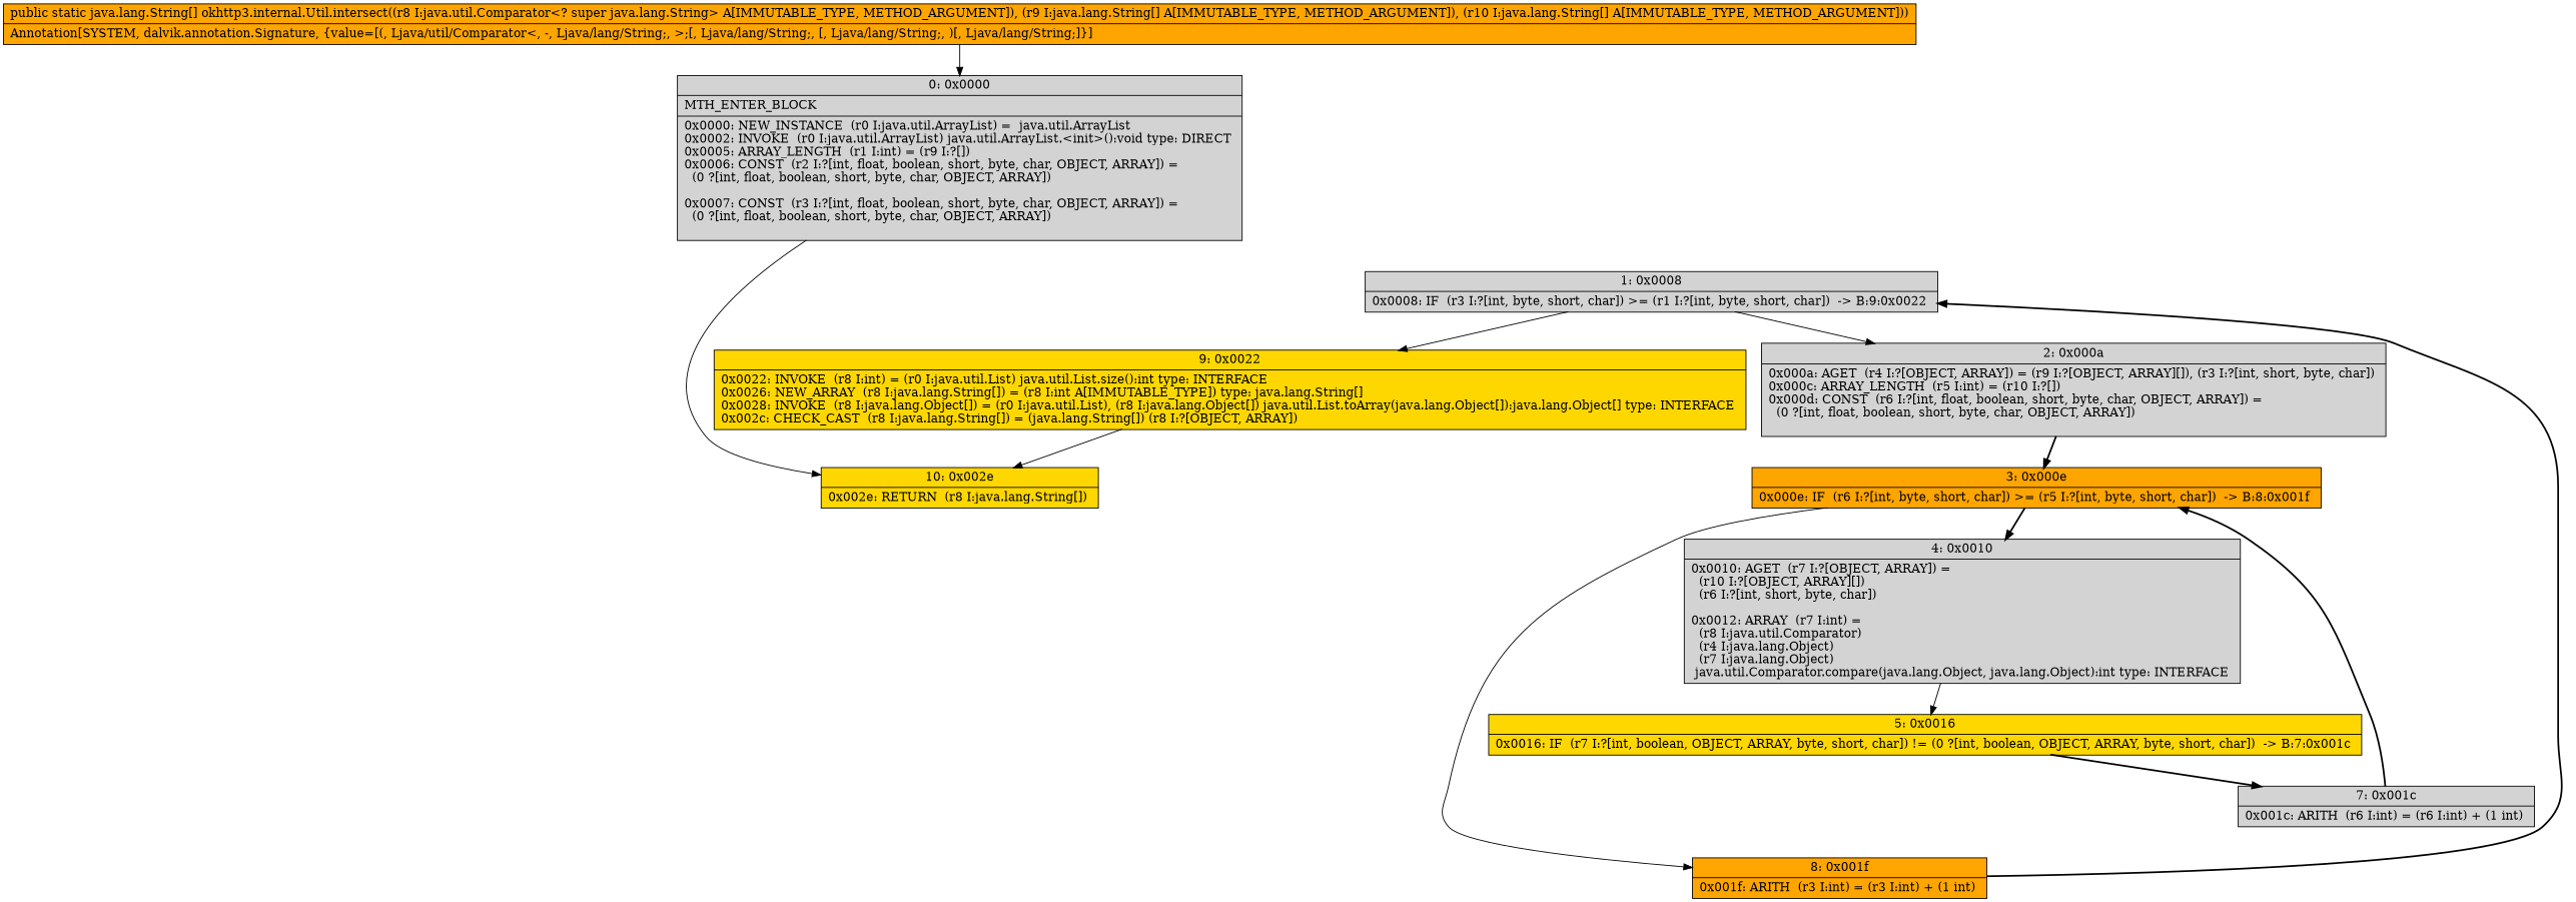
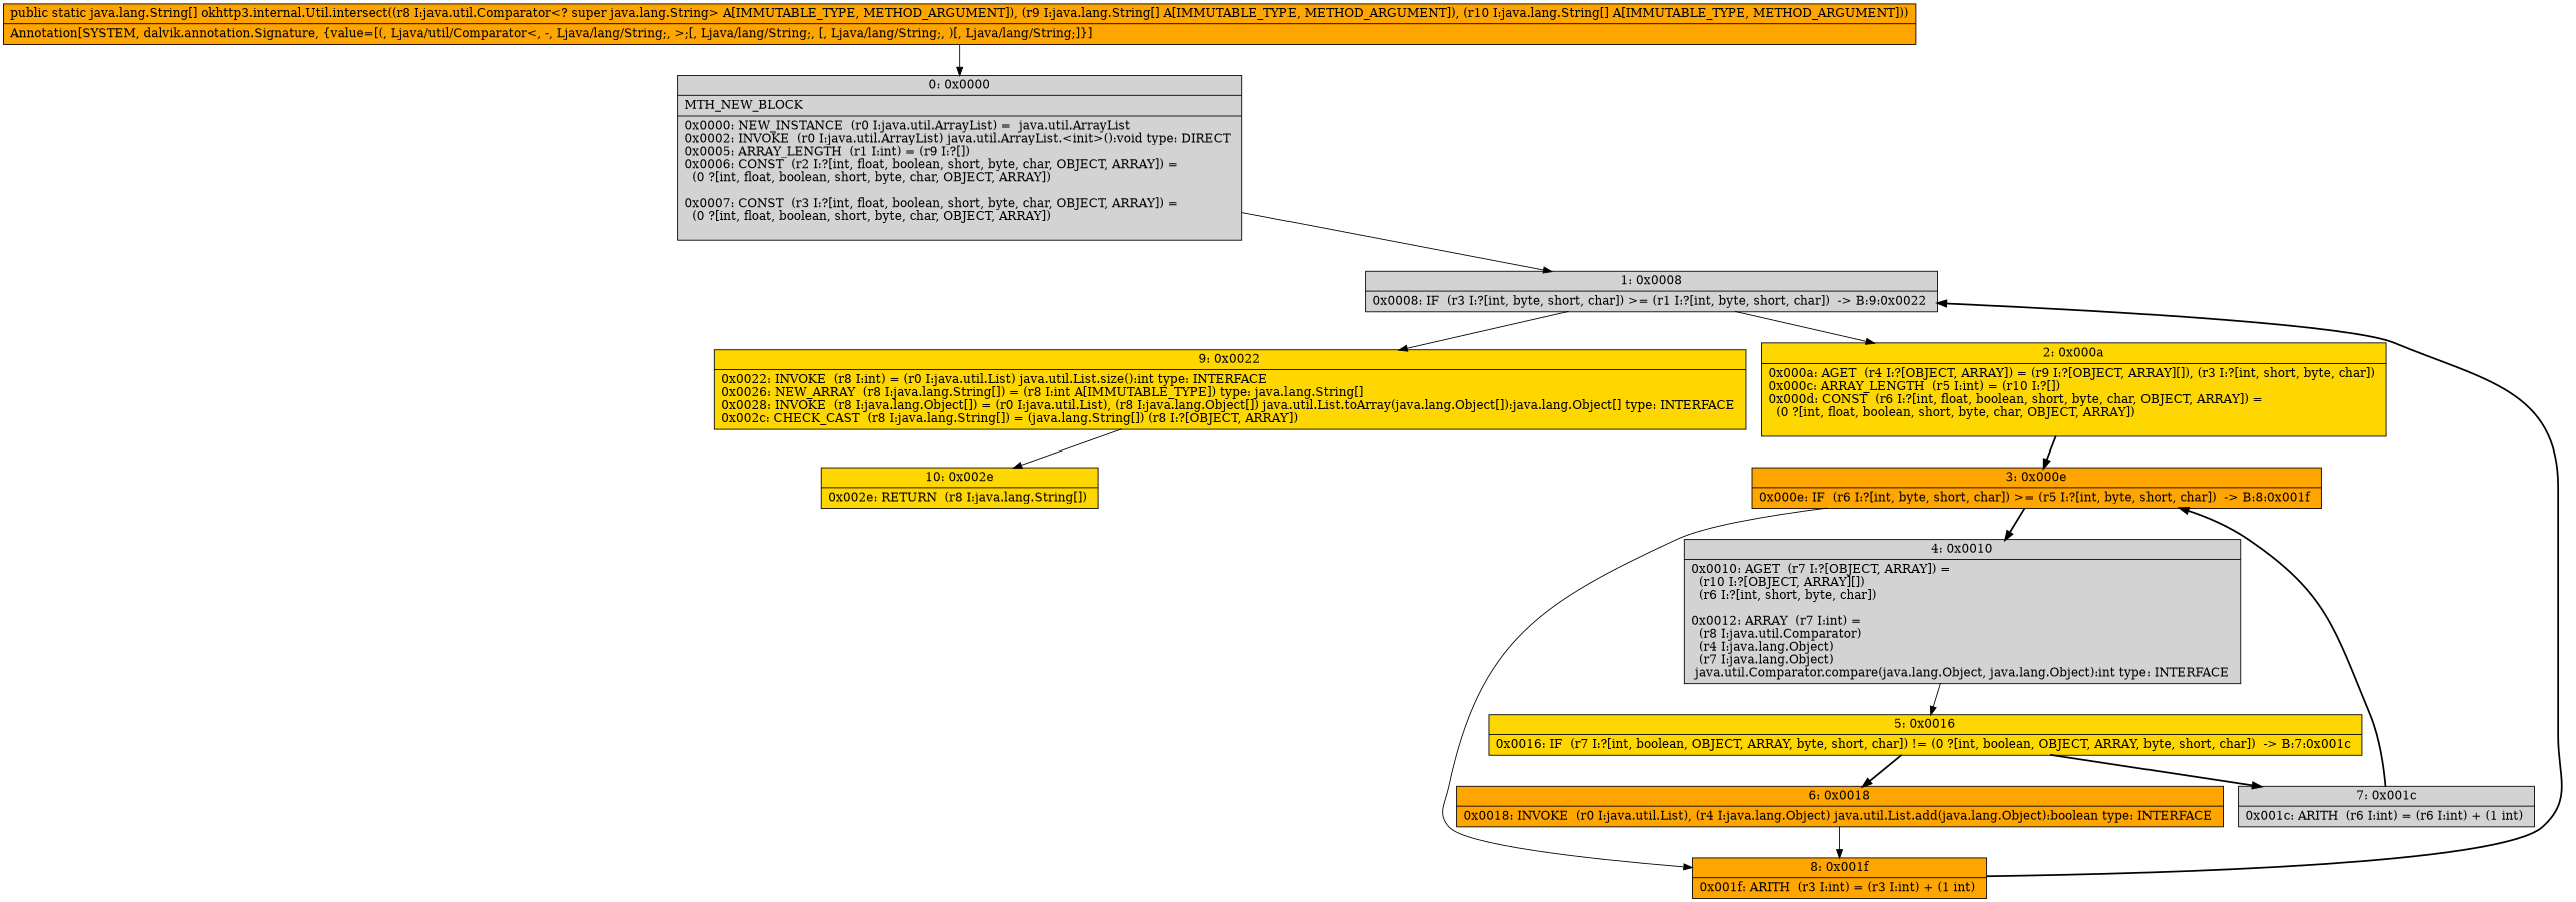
  digraph {
    node [fillcolor=lightgrey shape=record style=filled]
    edge [style=solid]
-   n1 [label="{0\:\ 0x0000|MTH_ENTER_BLOCK\l|0x0000: NEW_INSTANCE  (r0 I:java.util.ArrayList) =  java.util.ArrayList \l0x0002: INVOKE  (r0 I:java.util.ArrayList) java.util.ArrayList.\<init\>():void type: DIRECT \l0x0005: ARRAY_LENGTH  (r1 I:int) = (r9 I:?[]) \l0x0006: CONST  (r2 I:?[int, float, boolean, short, byte, char, OBJECT, ARRAY]) = \l  (0 ?[int, float, boolean, short, byte, char, OBJECT, ARRAY])\l \l0x0007: CONST  (r3 I:?[int, float, boolean, short, byte, char, OBJECT, ARRAY]) = \l  (0 ?[int, float, boolean, short, byte, char, OBJECT, ARRAY])\l \l}"]
+   n1 [label="{0\:\ 0x0000|MTH_NEW_BLOCK\l|0x0000: NEW_INSTANCE  (r0 I:java.util.ArrayList) =  java.util.ArrayList \l0x0002: INVOKE  (r0 I:java.util.ArrayList) java.util.ArrayList.\<init\>():void type: DIRECT \l0x0005: ARRAY_LENGTH  (r1 I:int) = (r9 I:?[]) \l0x0006: CONST  (r2 I:?[int, float, boolean, short, byte, char, OBJECT, ARRAY]) = \l  (0 ?[int, float, boolean, short, byte, char, OBJECT, ARRAY])\l \l0x0007: CONST  (r3 I:?[int, float, boolean, short, byte, char, OBJECT, ARRAY]) = \l  (0 ?[int, float, boolean, short, byte, char, OBJECT, ARRAY])\l \l}"]
    n2 [label="{1\:\ 0x0008|0x0008: IF  (r3 I:?[int, byte, short, char]) \>= (r1 I:?[int, byte, short, char])  \-\> B:9:0x0022 \l}"]
-   n3 [label="{2\:\ 0x000a|0x000a: AGET  (r4 I:?[OBJECT, ARRAY]) = (r9 I:?[OBJECT, ARRAY][]), (r3 I:?[int, short, byte, char]) \l0x000c: ARRAY_LENGTH  (r5 I:int) = (r10 I:?[]) \l0x000d: CONST  (r6 I:?[int, float, boolean, short, byte, char, OBJECT, ARRAY]) = \l  (0 ?[int, float, boolean, short, byte, char, OBJECT, ARRAY])\l \l}"]
+   n3 [fillcolor=gold label="{2\:\ 0x000a|0x000a: AGET  (r4 I:?[OBJECT, ARRAY]) = (r9 I:?[OBJECT, ARRAY][]), (r3 I:?[int, short, byte, char]) \l0x000c: ARRAY_LENGTH  (r5 I:int) = (r10 I:?[]) \l0x000d: CONST  (r6 I:?[int, float, boolean, short, byte, char, OBJECT, ARRAY]) = \l  (0 ?[int, float, boolean, short, byte, char, OBJECT, ARRAY])\l \l}"]
    n4 [fillcolor=gold label="{9\:\ 0x0022|0x0022: INVOKE  (r8 I:int) = (r0 I:java.util.List) java.util.List.size():int type: INTERFACE \l0x0026: NEW_ARRAY  (r8 I:java.lang.String[]) = (r8 I:int A[IMMUTABLE_TYPE]) type: java.lang.String[] \l0x0028: INVOKE  (r8 I:java.lang.Object[]) = (r0 I:java.util.List), (r8 I:java.lang.Object[]) java.util.List.toArray(java.lang.Object[]):java.lang.Object[] type: INTERFACE \l0x002c: CHECK_CAST  (r8 I:java.lang.String[]) = (java.lang.String[]) (r8 I:?[OBJECT, ARRAY]) \l}"]
    n5 [fillcolor=orange label="{3\:\ 0x000e|0x000e: IF  (r6 I:?[int, byte, short, char]) \>= (r5 I:?[int, byte, short, char])  \-\> B:8:0x001f \l}"]
    n6 [fillcolor=gold label="{10\:\ 0x002e|0x002e: RETURN  (r8 I:java.lang.String[]) \l}"]
    n7 [label="{4\:\ 0x0010|0x0010: AGET  (r7 I:?[OBJECT, ARRAY]) = \l  (r10 I:?[OBJECT, ARRAY][])\l  (r6 I:?[int, short, byte, char])\l \l0x0012: ARRAY  (r7 I:int) = \l  (r8 I:java.util.Comparator)\l  (r4 I:java.lang.Object)\l  (r7 I:java.lang.Object)\l java.util.Comparator.compare(java.lang.Object, java.lang.Object):int type: INTERFACE \l}"]
    n8 [fillcolor=orange label="{8\:\ 0x001f|0x001f: ARITH  (r3 I:int) = (r3 I:int) + (1 int) \l}"]
    n9 [fillcolor=gold label="{5\:\ 0x0016|0x0016: IF  (r7 I:?[int, boolean, OBJECT, ARRAY, byte, short, char]) != (0 ?[int, boolean, OBJECT, ARRAY, byte, short, char])  \-\> B:7:0x001c \l}"]
+   n10 [fillcolor=orange label="{6\:\ 0x0018|0x0018: INVOKE  (r0 I:java.util.List), (r4 I:java.lang.Object) java.util.List.add(java.lang.Object):boolean type: INTERFACE \l}"]
    n11 [label="{7\:\ 0x001c|0x001c: ARITH  (r6 I:int) = (r6 I:int) + (1 int) \l}"]
    n12 [fillcolor=orange label="{public static java.lang.String[] okhttp3.internal.Util.intersect((r8 I:java.util.Comparator\<? super java.lang.String\> A[IMMUTABLE_TYPE, METHOD_ARGUMENT]), (r9 I:java.lang.String[] A[IMMUTABLE_TYPE, METHOD_ARGUMENT]), (r10 I:java.lang.String[] A[IMMUTABLE_TYPE, METHOD_ARGUMENT]))  | Annotation[SYSTEM, dalvik.annotation.Signature, \{value=[(, Ljava\/util\/Comparator\<, \-, Ljava\/lang\/String;, \>;[, Ljava\/lang\/String;, [, Ljava\/lang\/String;, )[, Ljava\/lang\/String;]\}]\l}"]
-   n1 -> n6
+   n1 -> n2
    n2 -> n3
    n2 -> n4
    n3 -> n5 [style=bold]
    n4 -> n6
    n5 -> n7 [style=bold]
    n5 -> n8
    n7 -> n9
    n8 -> n2 [style=bold]
+   n9 -> n10 [style=bold]
    n9 -> n11 [style=bold]
+   n10 -> n8
    n11 -> n5 [style=bold]
    n12 -> n1
  }
